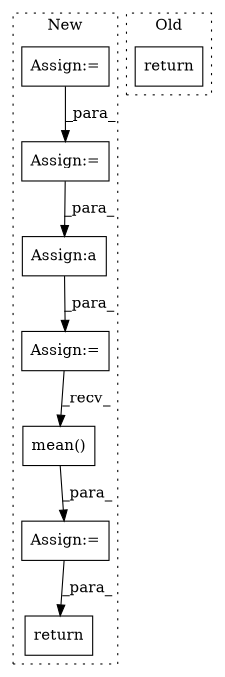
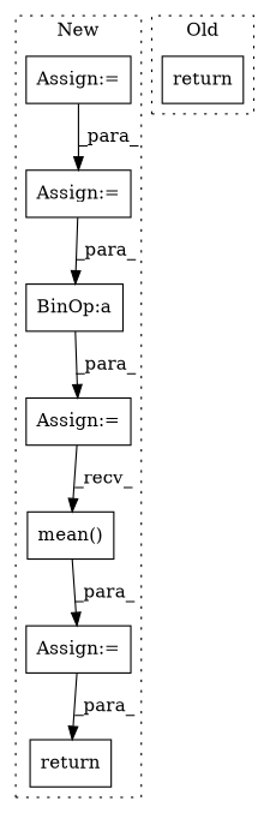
  digraph {
    node [a=68 l=3 shape=box]
    n1 [a=75 l=16 label="mean()" s=4134]
    n2 [a=93 l=7 label=return s=4159]
    n3 [label="Assign:=" s=4066]
    n4 [label="Assign:=" s=3850]
-   n5 [a=82 label="Assign:a" s=4116]
+   n5 [a=82 label="BinOp:a" s=4116]
    n6 [label="Assign:=" s=4101]
    n7 [label="Assign:=" s=4131]
    n8 [a=93 l=7 label=return s=1560]
    subgraph cluster_1 {
      label=New
      style=dotted
      n1
      n2
      n3
      n4
      n5
      n6
      n7
    }
    subgraph cluster_2 {
      label=Old
      style=dotted
      n8
    }
    n1 -> n7 [label=_para_]
    n3 -> n5 [label=_para_]
    n4 -> n3 [label=_para_]
    n5 -> n6 [label=_para_]
    n6 -> n1 [label=_recv_]
    n7 -> n2 [label=_para_]
  }
